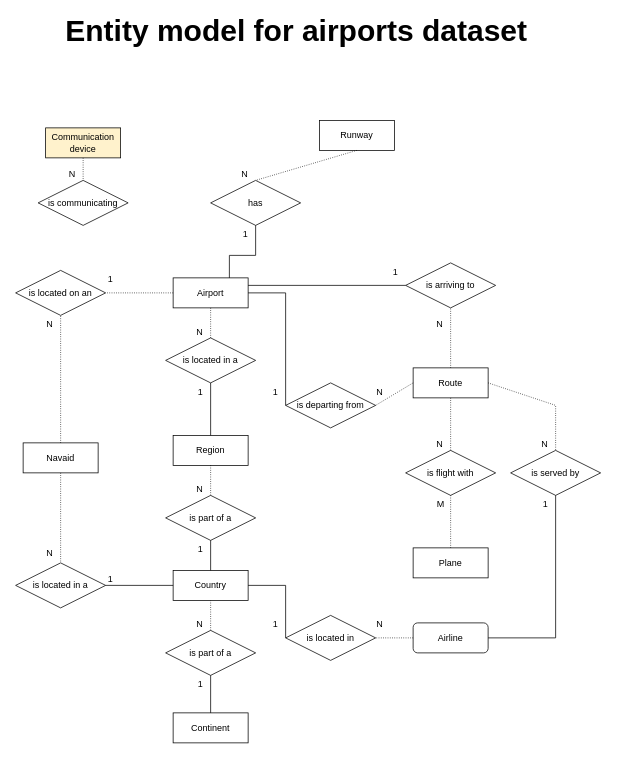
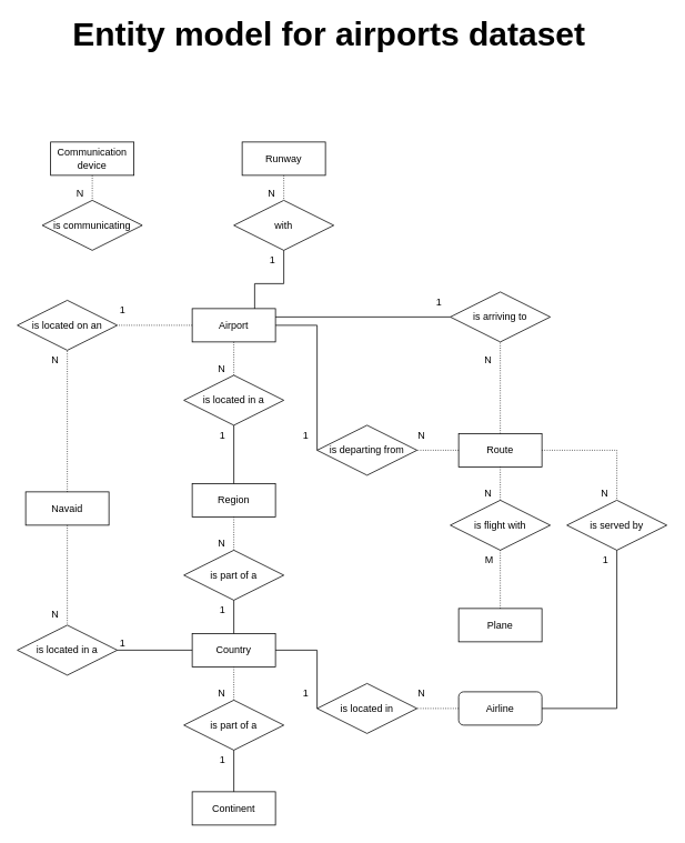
  <mxCell id="0" />
  <mxCell id="1" parent="0" />
  <mxCell id="2" value="Airline" style="whiteSpace=wrap;html=1;align=center;direction=west;rounded=1;" parent="1" vertex="1"><mxGeometry x="550" y="830" width="100" height="40" as="geometry" /></mxCell>
- <mxCell id="3" value="Runway" style="whiteSpace=wrap;html=1;align=center;" parent="1" vertex="1"><mxGeometry x="425" y="160" width="100" height="40" as="geometry" /></mxCell>
+ <mxCell id="3" value="Runway" style="whiteSpace=wrap;html=1;align=center;" parent="1" vertex="1"><mxGeometry x="290" y="170" width="100" height="40" as="geometry" /></mxCell>
  <mxCell id="4" value="Navaid" style="whiteSpace=wrap;html=1;align=center;" parent="1" vertex="1"><mxGeometry x="30" y="590" width="100" height="40" as="geometry" /></mxCell>
- <mxCell id="5" value="Communication device" style="whiteSpace=wrap;html=1;align=center;fillColor=#fff2cc;" parent="1" vertex="1"><mxGeometry x="60" y="170" width="100" height="40" as="geometry" /></mxCell>
+ <mxCell id="5" value="Communication device" style="whiteSpace=wrap;html=1;align=center;" parent="1" vertex="1"><mxGeometry x="60" y="170" width="100" height="40" as="geometry" /></mxCell>
  <mxCell id="6" value="Region" style="whiteSpace=wrap;html=1;align=center;" parent="1" vertex="1"><mxGeometry x="230" y="580" width="100" height="40" as="geometry" /></mxCell>
  <mxCell id="7" value="Airport" style="whiteSpace=wrap;html=1;align=center;" parent="1" vertex="1"><mxGeometry x="230" y="370" width="100" height="40" as="geometry" /></mxCell>
  <mxCell id="8" value="Continent" style="whiteSpace=wrap;html=1;align=center;" parent="1" vertex="1"><mxGeometry x="230" y="950" width="100" height="40" as="geometry" /></mxCell>
  <mxCell id="9" value="Plane" style="whiteSpace=wrap;html=1;align=center;" parent="1" vertex="1"><mxGeometry x="550" y="730" width="100" height="40" as="geometry" /></mxCell>
- <mxCell id="10" value="Route" style="whiteSpace=wrap;html=1;align=center;" parent="1" vertex="1"><mxGeometry x="550" y="490" width="100" height="40" as="geometry" /></mxCell>
+ <mxCell id="10" value="Route" style="whiteSpace=wrap;html=1;align=center;" parent="1" vertex="1"><mxGeometry x="550" y="520" width="100" height="40" as="geometry" /></mxCell>
  <mxCell id="11" value="is part of a" style="shape=rhombus;perimeter=rhombusPerimeter;whiteSpace=wrap;html=1;align=center;" parent="1" vertex="1"><mxGeometry x="220" y="840" width="120" height="60" as="geometry" /></mxCell>
  <mxCell id="12" value="" style="endArrow=none;html=1;rounded=0;shadow=0;entryX=0.5;entryY=1;entryDx=0;entryDy=0;" parent="1" source="8" target="11" edge="1"><mxGeometry relative="1" as="geometry"><mxPoint x="440" y="920" as="sourcePoint" /><mxPoint x="480" y="750" as="targetPoint" /></mxGeometry></mxCell>
  <mxCell id="13" value="1" style="resizable=0;html=1;align=right;verticalAlign=bottom;" parent="12" connectable="0" vertex="1"><mxGeometry x="1" relative="1" as="geometry"><mxPoint x="-10" y="20" as="offset" /></mxGeometry></mxCell>
  <mxCell id="14" value="" style="endArrow=none;html=1;rounded=0;dashed=1;dashPattern=1 2;shadow=0;exitX=0.5;exitY=1;exitDx=0;exitDy=0;entryX=0.5;entryY=0;entryDx=0;entryDy=0;" parent="1" source="16" target="11" edge="1"><mxGeometry relative="1" as="geometry"><mxPoint x="280" y="800" as="sourcePoint" /><mxPoint x="480" y="750" as="targetPoint" /></mxGeometry></mxCell>
  <mxCell id="15" value="N" style="resizable=0;html=1;align=right;verticalAlign=bottom;" parent="14" connectable="0" vertex="1"><mxGeometry x="1" relative="1" as="geometry"><mxPoint x="-10" as="offset" /></mxGeometry></mxCell>
  <mxCell id="16" value="Country" style="whiteSpace=wrap;html=1;align=center;" parent="1" vertex="1"><mxGeometry x="230" y="760" width="100" height="40" as="geometry" /></mxCell>
  <mxCell id="17" value="is part of a" style="shape=rhombus;perimeter=rhombusPerimeter;whiteSpace=wrap;html=1;align=center;" parent="1" vertex="1"><mxGeometry x="220" y="660" width="120" height="60" as="geometry" /></mxCell>
  <mxCell id="18" value="" style="endArrow=none;html=1;rounded=0;shadow=0;exitX=0.5;exitY=0;exitDx=0;exitDy=0;entryX=0.5;entryY=1;entryDx=0;entryDy=0;" parent="1" source="16" target="17" edge="1"><mxGeometry relative="1" as="geometry"><mxPoint x="320" y="750" as="sourcePoint" /><mxPoint x="480" y="750" as="targetPoint" /></mxGeometry></mxCell>
  <mxCell id="19" value="1" style="resizable=0;html=1;align=right;verticalAlign=bottom;" parent="18" connectable="0" vertex="1"><mxGeometry x="1" relative="1" as="geometry"><mxPoint x="-10" y="20" as="offset" /></mxGeometry></mxCell>
  <mxCell id="20" value="is located in a" style="shape=rhombus;perimeter=rhombusPerimeter;whiteSpace=wrap;html=1;align=center;" parent="1" vertex="1"><mxGeometry x="220" y="450" width="120" height="60" as="geometry" /></mxCell>
  <mxCell id="21" value="" style="endArrow=none;html=1;rounded=0;shadow=0;entryX=0.5;entryY=1;entryDx=0;entryDy=0;exitX=0.5;exitY=0;exitDx=0;exitDy=0;" parent="1" source="6" target="20" edge="1"><mxGeometry relative="1" as="geometry"><mxPoint x="320" y="550" as="sourcePoint" /><mxPoint x="480" y="550" as="targetPoint" /></mxGeometry></mxCell>
  <mxCell id="22" value="1" style="resizable=0;html=1;align=right;verticalAlign=bottom;" parent="21" connectable="0" vertex="1"><mxGeometry x="1" relative="1" as="geometry"><mxPoint x="-10" y="20" as="offset" /></mxGeometry></mxCell>
  <mxCell id="23" value="" style="endArrow=none;html=1;rounded=0;dashed=1;dashPattern=1 2;shadow=0;entryX=0.5;entryY=0;entryDx=0;entryDy=0;exitX=0.5;exitY=1;exitDx=0;exitDy=0;" parent="1" source="7" target="20" edge="1"><mxGeometry relative="1" as="geometry"><mxPoint x="320" y="550" as="sourcePoint" /><mxPoint x="480" y="550" as="targetPoint" /></mxGeometry></mxCell>
  <mxCell id="24" value="N" style="resizable=0;html=1;align=right;verticalAlign=bottom;" parent="23" connectable="0" vertex="1"><mxGeometry x="1" relative="1" as="geometry"><mxPoint x="-10" as="offset" /></mxGeometry></mxCell>
  <mxCell id="25" value="" style="endArrow=none;html=1;rounded=0;dashed=1;dashPattern=1 2;shadow=0;exitX=0.5;exitY=1;exitDx=0;exitDy=0;entryX=0.5;entryY=0;entryDx=0;entryDy=0;" parent="1" source="6" target="17" edge="1"><mxGeometry relative="1" as="geometry"><mxPoint x="320" y="550" as="sourcePoint" /><mxPoint x="480" y="550" as="targetPoint" /></mxGeometry></mxCell>
  <mxCell id="26" value="N" style="resizable=0;html=1;align=right;verticalAlign=bottom;" parent="25" connectable="0" vertex="1"><mxGeometry x="1" relative="1" as="geometry"><mxPoint x="-10" as="offset" /></mxGeometry></mxCell>
  <mxCell id="27" value="is located in a" style="shape=rhombus;perimeter=rhombusPerimeter;whiteSpace=wrap;html=1;align=center;" vertex="1" parent="1"><mxGeometry x="20" y="750" width="120" height="60" as="geometry" /></mxCell>
  <mxCell id="28" value="" style="endArrow=none;html=1;rounded=0;shadow=0;entryX=1;entryY=0.5;entryDx=0;entryDy=0;exitX=0;exitY=0.5;exitDx=0;exitDy=0;" edge="1" parent="1" target="27" source="16"><mxGeometry relative="1" as="geometry"><mxPoint x="440" y="800" as="sourcePoint" /><mxPoint x="640" y="770" as="targetPoint" /></mxGeometry></mxCell>
  <mxCell id="29" value="1" style="resizable=0;html=1;align=right;verticalAlign=bottom;" connectable="0" vertex="1" parent="28"><mxGeometry x="1" relative="1" as="geometry"><mxPoint x="10" as="offset" /></mxGeometry></mxCell>
  <mxCell id="30" value="" style="endArrow=none;html=1;rounded=0;dashed=1;dashPattern=1 2;shadow=0;entryX=0.5;entryY=0;entryDx=0;entryDy=0;exitX=0.5;exitY=1;exitDx=0;exitDy=0;" edge="1" parent="1" target="27" source="4"><mxGeometry relative="1" as="geometry"><mxPoint x="440" y="630" as="sourcePoint" /><mxPoint x="640" y="770" as="targetPoint" /></mxGeometry></mxCell>
  <mxCell id="31" value="N" style="resizable=0;html=1;align=right;verticalAlign=bottom;" connectable="0" vertex="1" parent="30"><mxGeometry x="1" relative="1" as="geometry"><mxPoint x="-10" y="-5" as="offset" /></mxGeometry></mxCell>
  <mxCell id="32" value="is located on an" style="shape=rhombus;perimeter=rhombusPerimeter;whiteSpace=wrap;html=1;align=center;" vertex="1" parent="1"><mxGeometry x="20" y="360" width="120" height="60" as="geometry" /></mxCell>
  <mxCell id="33" value="" style="endArrow=none;html=1;rounded=0;dashed=1;dashPattern=1 2;shadow=0;exitX=0.5;exitY=0;exitDx=0;exitDy=0;entryX=0.5;entryY=1;entryDx=0;entryDy=0;" edge="1" parent="1" source="4" target="32"><mxGeometry relative="1" as="geometry"><mxPoint x="320" y="550" as="sourcePoint" /><mxPoint x="480" y="550" as="targetPoint" /><Array as="points" /></mxGeometry></mxCell>
  <mxCell id="34" value="N" style="resizable=0;html=1;align=right;verticalAlign=bottom;" connectable="0" vertex="1" parent="33"><mxGeometry x="1" relative="1" as="geometry"><mxPoint x="-10" y="20" as="offset" /></mxGeometry></mxCell>
  <mxCell id="35" value="" style="endArrow=none;html=1;rounded=0;dashed=1;dashPattern=1 2;shadow=0;entryX=1;entryY=0.5;entryDx=0;entryDy=0;exitX=0;exitY=0.5;exitDx=0;exitDy=0;" edge="1" parent="1" source="7" target="32"><mxGeometry relative="1" as="geometry"><mxPoint x="320" y="550" as="sourcePoint" /><mxPoint x="480" y="550" as="targetPoint" /></mxGeometry></mxCell>
  <mxCell id="36" value="1" style="resizable=0;html=1;align=right;verticalAlign=bottom;" connectable="0" vertex="1" parent="35"><mxGeometry x="1" relative="1" as="geometry"><mxPoint x="10" y="-10" as="offset" /></mxGeometry></mxCell>
  <mxCell id="37" value="is departing from" style="shape=rhombus;perimeter=rhombusPerimeter;whiteSpace=wrap;html=1;align=center;" vertex="1" parent="1"><mxGeometry x="380" y="510" width="120" height="60" as="geometry" /></mxCell>
  <mxCell id="38" value="is arriving to" style="shape=rhombus;perimeter=rhombusPerimeter;whiteSpace=wrap;html=1;align=center;" vertex="1" parent="1"><mxGeometry x="540" y="350" width="120" height="60" as="geometry" /></mxCell>
  <mxCell id="39" value="" style="endArrow=none;html=1;rounded=0;shadow=0;exitX=1;exitY=0.5;exitDx=0;exitDy=0;entryX=0;entryY=0.5;entryDx=0;entryDy=0;" edge="1" parent="1" source="7" target="37"><mxGeometry relative="1" as="geometry"><mxPoint x="320" y="450" as="sourcePoint" /><mxPoint x="480" y="450" as="targetPoint" /><Array as="points"><mxPoint x="380" y="390" /></Array></mxGeometry></mxCell>
  <mxCell id="40" value="1" style="resizable=0;html=1;align=right;verticalAlign=bottom;" connectable="0" vertex="1" parent="39"><mxGeometry x="1" relative="1" as="geometry"><mxPoint x="-10" y="-10" as="offset" /></mxGeometry></mxCell>
  <mxCell id="41" value="" style="endArrow=none;html=1;rounded=0;dashed=1;dashPattern=1 2;shadow=0;entryX=1;entryY=0.5;entryDx=0;entryDy=0;exitX=0;exitY=0.5;exitDx=0;exitDy=0;" edge="1" parent="1" source="10" target="37"><mxGeometry relative="1" as="geometry"><mxPoint x="320" y="450" as="sourcePoint" /><mxPoint x="480" y="450" as="targetPoint" /></mxGeometry></mxCell>
  <mxCell id="42" value="N" style="resizable=0;html=1;align=right;verticalAlign=bottom;" connectable="0" vertex="1" parent="41"><mxGeometry x="1" relative="1" as="geometry"><mxPoint x="10" y="-10" as="offset" /></mxGeometry></mxCell>
  <mxCell id="43" value="" style="endArrow=none;html=1;rounded=0;shadow=0;entryX=0;entryY=0.5;entryDx=0;entryDy=0;exitX=1;exitY=0.25;exitDx=0;exitDy=0;" edge="1" parent="1" source="7" target="38"><mxGeometry relative="1" as="geometry"><mxPoint x="320" y="450" as="sourcePoint" /><mxPoint x="480" y="450" as="targetPoint" /></mxGeometry></mxCell>
  <mxCell id="44" value="1" style="resizable=0;html=1;align=right;verticalAlign=bottom;" connectable="0" vertex="1" parent="43"><mxGeometry x="1" relative="1" as="geometry"><mxPoint x="-10" y="-10" as="offset" /></mxGeometry></mxCell>
  <mxCell id="45" value="" style="endArrow=none;html=1;rounded=0;dashed=1;dashPattern=1 2;shadow=0;entryX=0.5;entryY=1;entryDx=0;entryDy=0;exitX=0.5;exitY=0;exitDx=0;exitDy=0;" edge="1" parent="1" source="10" target="38"><mxGeometry relative="1" as="geometry"><mxPoint x="320" y="450" as="sourcePoint" /><mxPoint x="480" y="450" as="targetPoint" /></mxGeometry></mxCell>
  <mxCell id="46" value="N" style="resizable=0;html=1;align=right;verticalAlign=bottom;" connectable="0" vertex="1" parent="45"><mxGeometry x="1" relative="1" as="geometry"><mxPoint x="-10" y="30" as="offset" /></mxGeometry></mxCell>
  <mxCell id="47" value="is flight with" style="shape=rhombus;perimeter=rhombusPerimeter;whiteSpace=wrap;html=1;align=center;" vertex="1" parent="1"><mxGeometry x="540" y="600" width="120" height="60" as="geometry" /></mxCell>
  <mxCell id="48" value="" style="endArrow=none;html=1;rounded=0;dashed=1;dashPattern=1 2;shadow=0;entryX=0.5;entryY=0;entryDx=0;entryDy=0;exitX=0.5;exitY=1;exitDx=0;exitDy=0;" edge="1" parent="1" source="10" target="47"><mxGeometry relative="1" as="geometry"><mxPoint x="320" y="450" as="sourcePoint" /><mxPoint x="480" y="450" as="targetPoint" /></mxGeometry></mxCell>
  <mxCell id="49" value="N" style="resizable=0;html=1;align=right;verticalAlign=bottom;" connectable="0" vertex="1" parent="48"><mxGeometry x="1" relative="1" as="geometry"><mxPoint x="-10" as="offset" /></mxGeometry></mxCell>
  <mxCell id="50" value="" style="endArrow=none;html=1;rounded=0;dashed=1;dashPattern=1 2;shadow=0;strokeColor=#000000;exitX=0.5;exitY=1;exitDx=0;exitDy=0;entryX=0.5;entryY=0;entryDx=0;entryDy=0;" edge="1" parent="1" source="47" target="9"><mxGeometry relative="1" as="geometry"><mxPoint x="320" y="650" as="sourcePoint" /><mxPoint x="480" y="650" as="targetPoint" /></mxGeometry></mxCell>
  <mxCell id="51" value="M" style="resizable=0;html=1;align=left;verticalAlign=bottom;" connectable="0" vertex="1" parent="50"><mxGeometry x="-1" relative="1" as="geometry"><mxPoint x="-20" y="20" as="offset" /></mxGeometry></mxCell>
  <mxCell id="52" value="is&amp;nbsp;communicating" style="shape=rhombus;perimeter=rhombusPerimeter;whiteSpace=wrap;html=1;align=center;" vertex="1" parent="1"><mxGeometry x="50" y="240" width="120" height="60" as="geometry" /></mxCell>
  <mxCell id="53" value="" style="endArrow=none;html=1;rounded=0;dashed=1;dashPattern=1 2;shadow=0;strokeColor=#000000;entryX=0.5;entryY=0;entryDx=0;entryDy=0;exitX=0.5;exitY=1;exitDx=0;exitDy=0;" edge="1" parent="1" source="5" target="52"><mxGeometry relative="1" as="geometry"><mxPoint x="360" y="250" as="sourcePoint" /><mxPoint x="300" y="240" as="targetPoint" /></mxGeometry></mxCell>
  <mxCell id="54" value="N" style="resizable=0;html=1;align=right;verticalAlign=bottom;" connectable="0" vertex="1" parent="53"><mxGeometry x="1" relative="1" as="geometry"><mxPoint x="-10" as="offset" /></mxGeometry></mxCell>
- <mxCell id="55" value="has" style="shape=rhombus;perimeter=rhombusPerimeter;whiteSpace=wrap;html=1;align=center;" vertex="1" parent="1"><mxGeometry x="280" y="240" width="120" height="60" as="geometry" /></mxCell>
+ <mxCell id="55" value="with" style="shape=rhombus;perimeter=rhombusPerimeter;whiteSpace=wrap;html=1;align=center;" vertex="1" parent="1"><mxGeometry x="280" y="240" width="120" height="60" as="geometry" /></mxCell>
  <mxCell id="56" value="" style="endArrow=none;html=1;rounded=0;dashed=1;dashPattern=1 2;shadow=0;strokeColor=#000000;entryX=0.5;entryY=0;entryDx=0;entryDy=0;exitX=0.5;exitY=1;exitDx=0;exitDy=0;" edge="1" parent="1" source="3" target="55"><mxGeometry relative="1" as="geometry"><mxPoint x="320" y="450" as="sourcePoint" /><mxPoint x="480" y="450" as="targetPoint" /></mxGeometry></mxCell>
  <mxCell id="57" value="N" style="resizable=0;html=1;align=right;verticalAlign=bottom;" connectable="0" vertex="1" parent="56"><mxGeometry x="1" relative="1" as="geometry"><mxPoint x="-10" as="offset" /></mxGeometry></mxCell>
  <mxCell id="58" value="" style="endArrow=none;html=1;rounded=0;shadow=0;strokeColor=#000000;entryX=0.5;entryY=1;entryDx=0;entryDy=0;exitX=0.75;exitY=0;exitDx=0;exitDy=0;" edge="1" parent="1" source="7" target="55"><mxGeometry relative="1" as="geometry"><mxPoint x="320" y="450" as="sourcePoint" /><mxPoint x="480" y="450" as="targetPoint" /><Array as="points"><mxPoint x="305" y="340" /><mxPoint x="340" y="340" /></Array></mxGeometry></mxCell>
  <mxCell id="59" value="1" style="resizable=0;html=1;align=right;verticalAlign=bottom;" connectable="0" vertex="1" parent="58"><mxGeometry x="1" relative="1" as="geometry"><mxPoint x="-10" y="20" as="offset" /></mxGeometry></mxCell>
  <mxCell id="60" value="is located in" style="shape=rhombus;perimeter=rhombusPerimeter;whiteSpace=wrap;html=1;align=center;" vertex="1" parent="1"><mxGeometry x="380" y="820" width="120" height="60" as="geometry" /></mxCell>
  <mxCell id="61" value="" style="endArrow=none;html=1;rounded=0;shadow=0;strokeColor=#000000;exitX=1;exitY=0.5;exitDx=0;exitDy=0;entryX=0;entryY=0.5;entryDx=0;entryDy=0;" edge="1" parent="1" source="16" target="60"><mxGeometry relative="1" as="geometry"><mxPoint x="320" y="650" as="sourcePoint" /><mxPoint x="480" y="650" as="targetPoint" /><Array as="points"><mxPoint x="380" y="780" /></Array></mxGeometry></mxCell>
  <mxCell id="62" value="1" style="resizable=0;html=1;align=right;verticalAlign=bottom;" connectable="0" vertex="1" parent="61"><mxGeometry x="1" relative="1" as="geometry"><mxPoint x="-10" y="-10" as="offset" /></mxGeometry></mxCell>
  <mxCell id="63" value="" style="endArrow=none;html=1;rounded=0;dashed=1;dashPattern=1 2;shadow=0;strokeColor=#000000;exitX=1;exitY=0.5;exitDx=0;exitDy=0;entryX=1;entryY=0.5;entryDx=0;entryDy=0;" edge="1" parent="1" source="2" target="60"><mxGeometry relative="1" as="geometry"><mxPoint x="320" y="650" as="sourcePoint" /><mxPoint x="480" y="650" as="targetPoint" /></mxGeometry></mxCell>
  <mxCell id="64" value="N" style="resizable=0;html=1;align=right;verticalAlign=bottom;" connectable="0" vertex="1" parent="63"><mxGeometry x="1" relative="1" as="geometry"><mxPoint x="10" y="-10" as="offset" /></mxGeometry></mxCell>
  <mxCell id="65" value="is served by" style="shape=rhombus;perimeter=rhombusPerimeter;whiteSpace=wrap;html=1;align=center;" vertex="1" parent="1"><mxGeometry x="680" y="600" width="120" height="60" as="geometry" /></mxCell>
  <mxCell id="66" value="" style="endArrow=none;html=1;rounded=0;dashed=1;dashPattern=1 2;shadow=0;strokeColor=#000000;entryX=0.5;entryY=0;entryDx=0;entryDy=0;exitX=1;exitY=0.5;exitDx=0;exitDy=0;" edge="1" parent="1" source="10" target="65"><mxGeometry relative="1" as="geometry"><mxPoint x="320" y="650" as="sourcePoint" /><mxPoint x="480" y="650" as="targetPoint" /><Array as="points"><mxPoint x="740" y="540" /></Array></mxGeometry></mxCell>
  <mxCell id="67" value="N" style="resizable=0;html=1;align=right;verticalAlign=bottom;" connectable="0" vertex="1" parent="66"><mxGeometry x="1" relative="1" as="geometry"><mxPoint x="-10" as="offset" /></mxGeometry></mxCell>
  <mxCell id="68" value="" style="endArrow=none;html=1;rounded=0;shadow=0;strokeColor=#000000;entryX=0.5;entryY=1;entryDx=0;entryDy=0;exitX=0;exitY=0.5;exitDx=0;exitDy=0;" edge="1" parent="1" source="2" target="65"><mxGeometry relative="1" as="geometry"><mxPoint x="320" y="650" as="sourcePoint" /><mxPoint x="480" y="650" as="targetPoint" /><Array as="points"><mxPoint x="740" y="850" /></Array></mxGeometry></mxCell>
  <mxCell id="69" value="1" style="resizable=0;html=1;align=right;verticalAlign=bottom;" connectable="0" vertex="1" parent="68"><mxGeometry x="1" relative="1" as="geometry"><mxPoint x="-10" y="20" as="offset" /></mxGeometry></mxCell>
  <mxCell id="70" value="Entity model for airports dataset" style="text;strokeColor=none;fillColor=none;html=1;fontSize=40;fontStyle=1;verticalAlign=middle;align=center;" vertex="1" parent="1"><mxGeometry x="344" y="20" width="100" height="40" as="geometry" /></mxCell>
